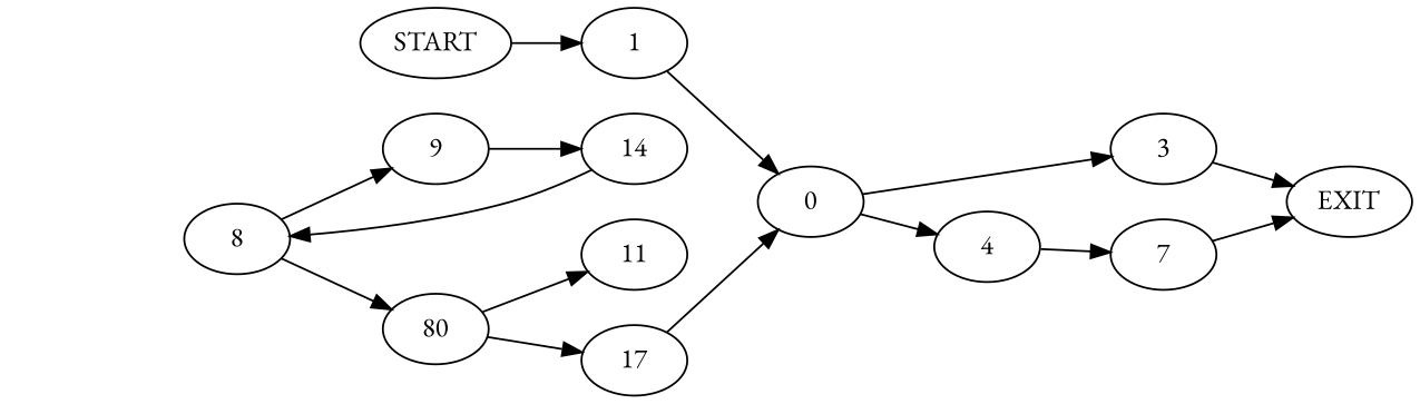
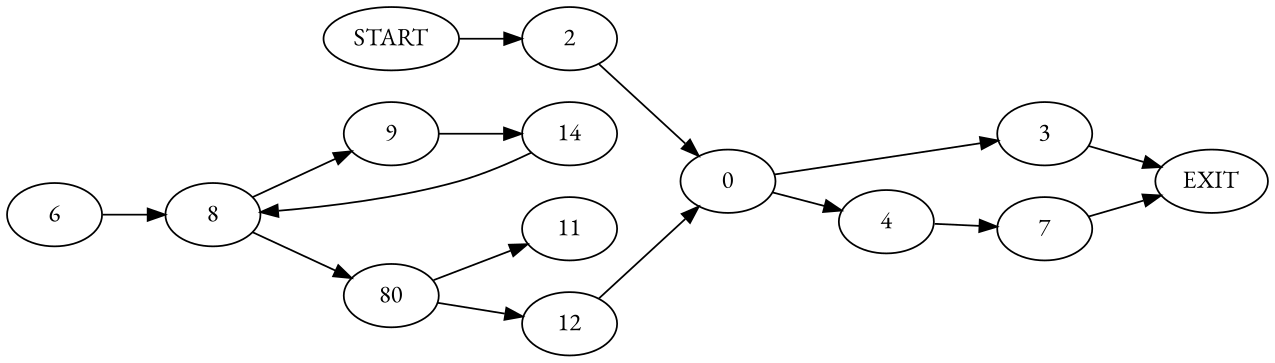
  digraph {
    fontname="EB Garamond"
    rankdir=LR
    node [fontname="EB Garamond"]
    edge [fontname="EB Garamond"]
    n1 [label=START]
-   1
+   1 [label=2]
    n3 [label=0]
    n4 [label=EXIT]
    3
    4
    7
+   6
    8
    9
    n11 [label=80]
    14
    11
-   12 [label=17]
+   12
    n1 -> 1
    1 -> n3
    n3 -> 3
    n3 -> 4
    3 -> n4
    4 -> 7
    7 -> n4
+   6 -> 8
    8 -> 9
    8 -> n11
    9 -> 14
    n11 -> 11
    n11 -> 12
    14 -> 8
    12 -> n3
  }
